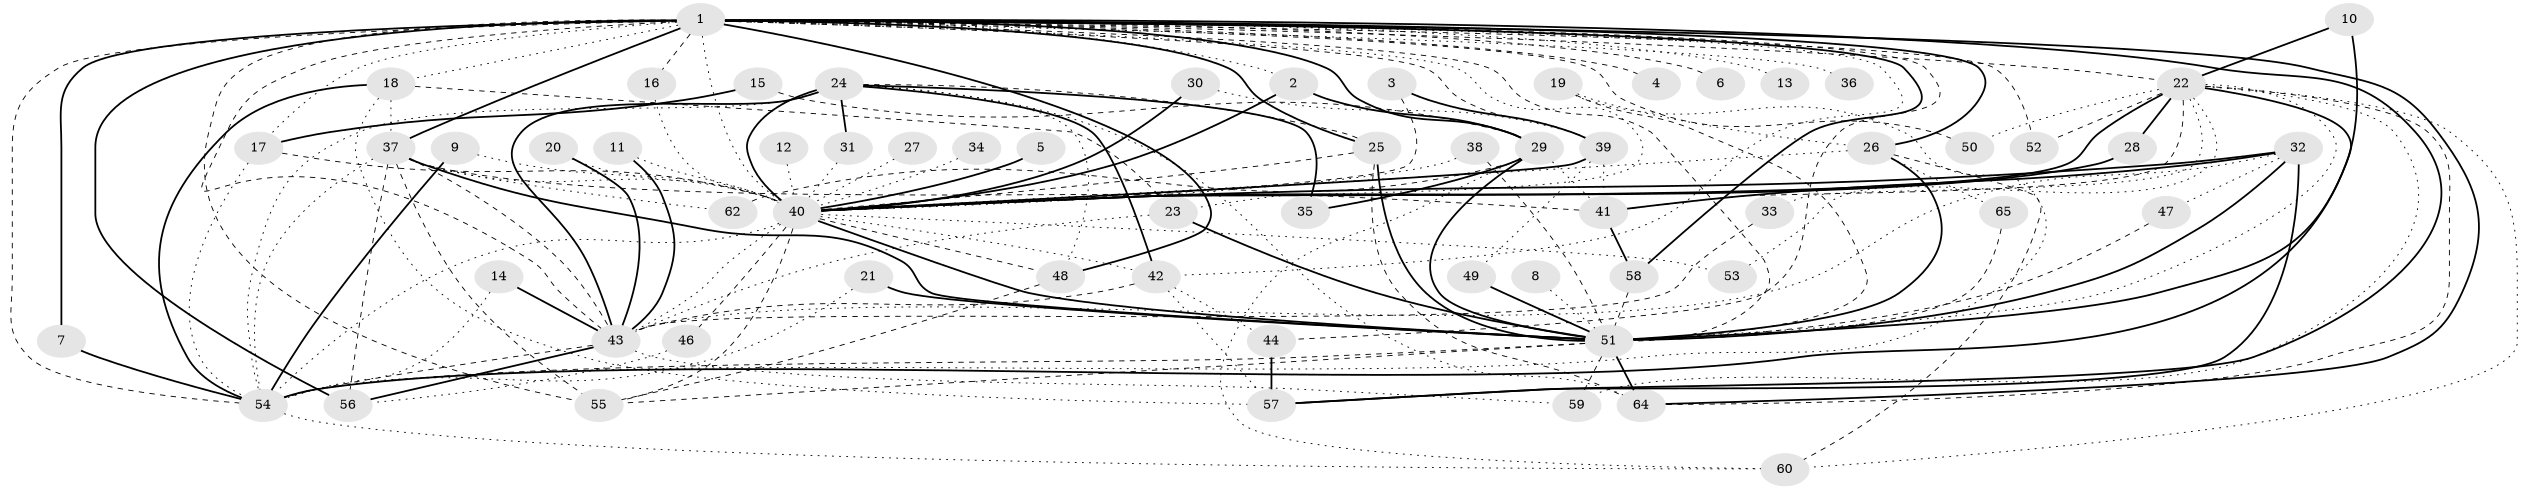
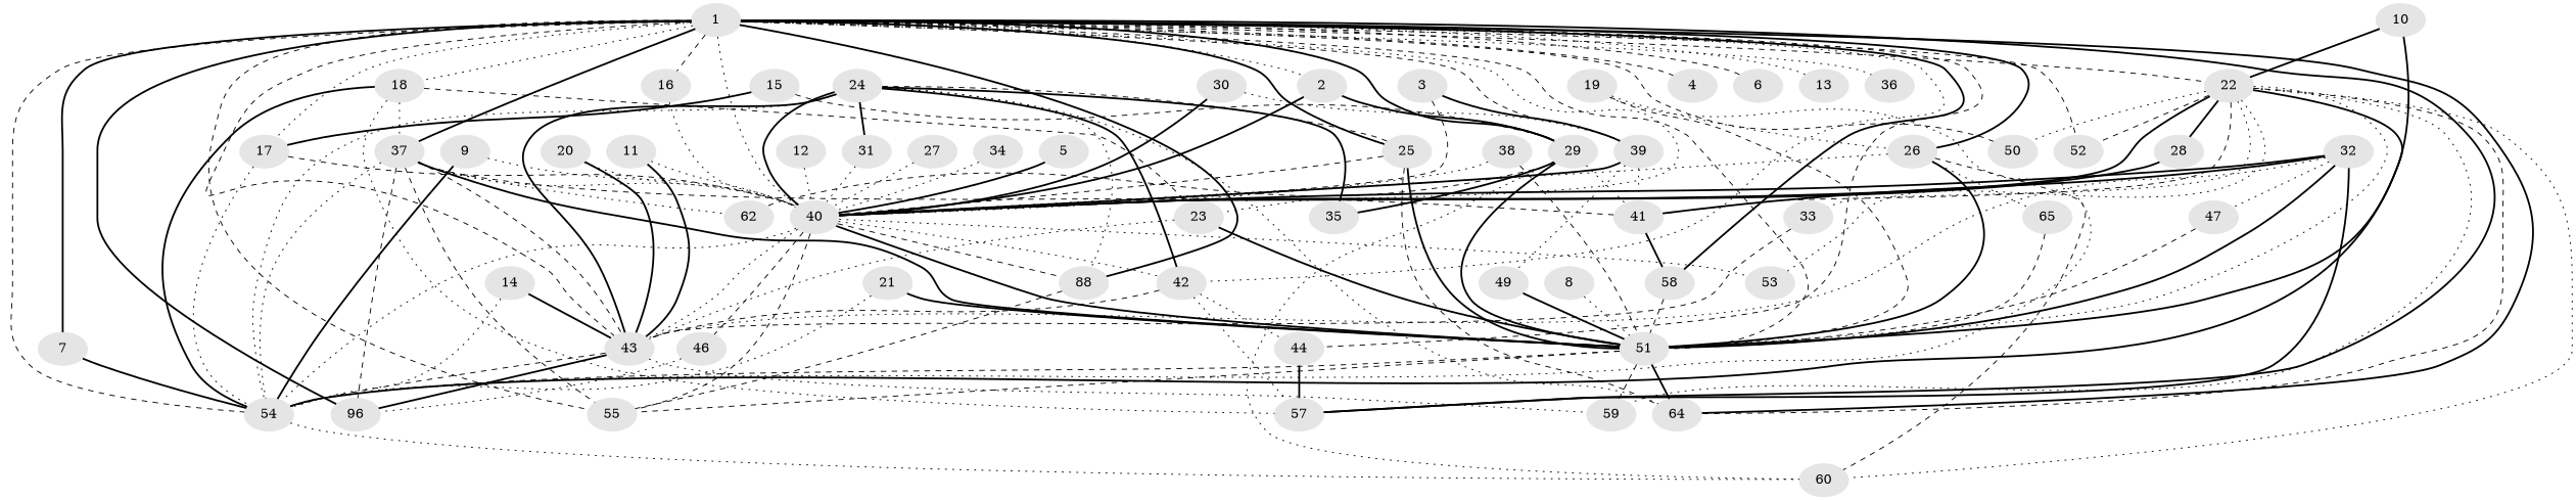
  graph {
    node [color=gray90 style=filled]
    edge [style=dotted weight=1.0]
    1
    2
    4
    6
    7
    13
    16
    17
    18
    22
    23
    25
    26
    29
    36
    37
    39
    40
    42
    43
    44
-   48
+   48 [label=88]
    50
    51
    52
    54
    55
-   56
+   56 [label=96]
    57
    58
    n31 [label=64]
    28
    33
    41
    53
    59
    60
    n38 [label=65]
    35
    62
    49
    46
    3
    5
    8
    9
    10
    11
    12
    14
    15
    19
    20
    21
    24
    31
    27
    30
    32
    47
    34
    38
    1 -- 2
    1 -- 4 [style=dashed weight=2.0]
    1 -- 6 [style=dashed weight=2.0]
    1 -- 7 [style=bold]
    1 -- 13 [weight=2.0]
    1 -- 16 [style=dashed]
    1 -- 17 [weight=2.0]
    1 -- 18
    1 -- 22 [style=dashed weight=2.0]
    1 -- 23
    1 -- 25 [style=bold]
    1 -- 26 [style=bold]
    1 -- 29 [style=bold weight=3.0]
    1 -- 36
    1 -- 37 [style=bold weight=5.0]
    1 -- 39 [style=dashed]
    1 -- 40 [weight=8.0]
    1 -- 42
    1 -- 43 [style=dashed weight=5.0]
    1 -- 44 [style=dashed]
    1 -- 48 [style=bold]
    1 -- 50 [style=dashed]
    1 -- 51 [style=dashed weight=5.0]
    1 -- 52 [style=dashed]
    1 -- 54 [style=dashed weight=4.0]
    1 -- 55 [style=dashed weight=2.0]
    1 -- 56 [style=bold weight=2.0]
    1 -- 57 [style=bold]
    1 -- 58 [style=bold]
    1 -- n31 [style=bold]
    2 -- 29 [style=bold]
    2 -- 40 [style=bold]
    7 -- 54 [style=bold]
    16 -- 40
    17 -- 40 [style=dashed weight=2.0]
    17 -- 54
    18 -- 23 [style=dashed]
    18 -- 37
    18 -- 54 [style=bold]
    18 -- 57
    22 -- 40 [style=bold weight=2.0]
    22 -- 50
    22 -- 51
    22 -- 52 [style=dashed]
    22 -- 54 [style=bold]
    22 -- n31 [style=dashed]
    22 -- 28 [style=bold]
    22 -- 33
    22 -- 41 [style=dashed weight=2.0]
    22 -- 53
    22 -- 59
    22 -- 60
    23 -- 43
    23 -- 51 [style=bold]
    25 -- 40 [style=dashed weight=2.0]
    25 -- 51 [style=bold]
    25 -- n31 [style=dashed]
    26 -- 40
    26 -- 51 [style=bold]
    26 -- 60 [style=dashed]
    26 -- n38
    29 -- 51 [style=bold]
    29 -- 41
    29 -- 60
    29 -- 35 [style=bold]
    29 -- 62 [style=dashed]
    37 -- 40 [weight=2.0]
    37 -- 43 [style=dashed]
    37 -- 51 [style=bold]
    37 -- 54 [weight=2.0]
    37 -- 55 [style=dashed]
    37 -- 56 [style=dashed]
    37 -- 41 [style=dashed]
    37 -- 62
    39 -- 40 [style=bold weight=2.0]
    39 -- 41
    39 -- 49
    40 -- 42
    40 -- 43 [weight=2.0]
    40 -- 48 [style=dashed]
    40 -- 51 [style=bold weight=2.0]
    40 -- 54 [weight=2.0]
    40 -- 55 [style=dashed]
    40 -- 53
    40 -- 46 [style=dashed]
    42 -- 43 [style=dashed]
    42 -- 44
    42 -- 57
    43 -- 54 [style=dashed]
    43 -- 56 [style=bold]
    43 -- 59
    44 -- 57 [style=bold]
    48 -- 55 [style=dashed]
    51 -- 54 [style=dashed]
    51 -- 55 [style=dashed]
    51 -- n31 [style=bold]
    51 -- 59 [style=dashed]
    54 -- 60
    58 -- 51 [style=dashed]
    28 -- 40 [style=bold]
    33 -- 43 [style=dashed]
    41 -- 58 [style=bold]
    n38 -- 51 [style=dashed]
    49 -- 51 [style=bold weight=2.0]
    46 -- 56
    3 -- 39 [style=bold]
    3 -- 40 [style=dashed]
    5 -- 40 [style=bold weight=2.0]
    8 -- 51
    9 -- 40
    9 -- 54 [style=bold]
    10 -- 22 [style=bold]
    10 -- 51 [style=bold]
    11 -- 40
    11 -- 43 [style=bold]
    12 -- 40
    14 -- 43 [style=bold]
    14 -- 54
    15 -- 17 [style=bold]
    15 -- 29 [style=dashed]
    19 -- 26
    19 -- 51 [style=dashed]
    19 -- 54
    20 -- 40
    20 -- 43 [style=bold]
    21 -- 51 [style=bold]
    21 -- 54
    24 -- 25 [style=dashed]
    24 -- 40 [style=bold weight=3.0]
    24 -- 42 [style=bold]
    24 -- 43 [style=bold weight=2.0]
    24 -- 48
    24 -- 54
    24 -- n31
    24 -- 35 [style=bold]
    24 -- 31 [style=bold]
    31 -- 40
    27 -- 40
    30 -- 39
    30 -- 40 [style=bold]
    32 -- 40 [style=bold]
    32 -- 43
    32 -- 51 [style=bold]
    32 -- 57 [style=bold]
    32 -- 41 [style=bold]
    32 -- 47
    47 -- 51 [style=dashed]
    34 -- 40
    38 -- 40 [weight=3.0]
    38 -- 51 [style=dashed]
  }
